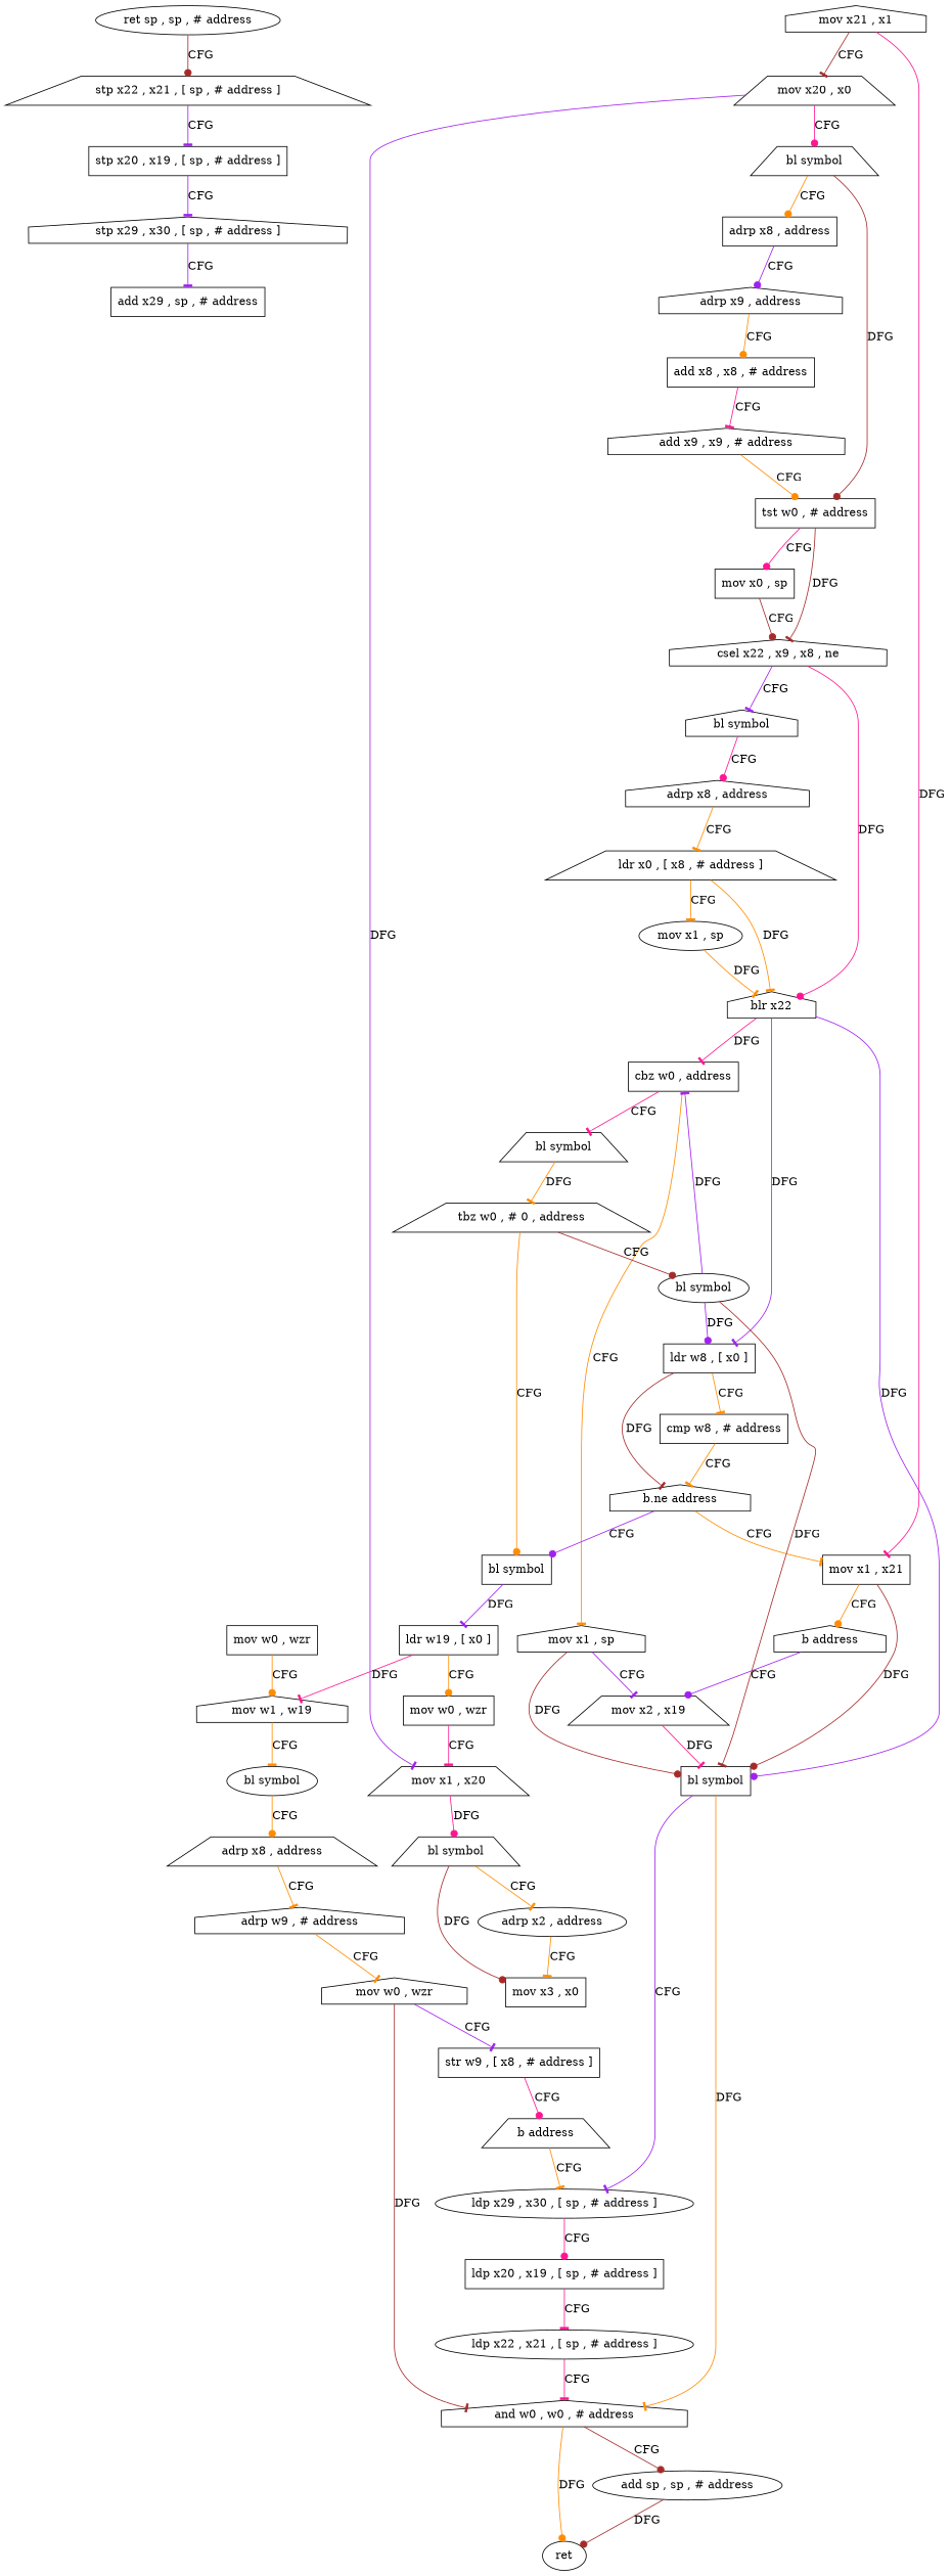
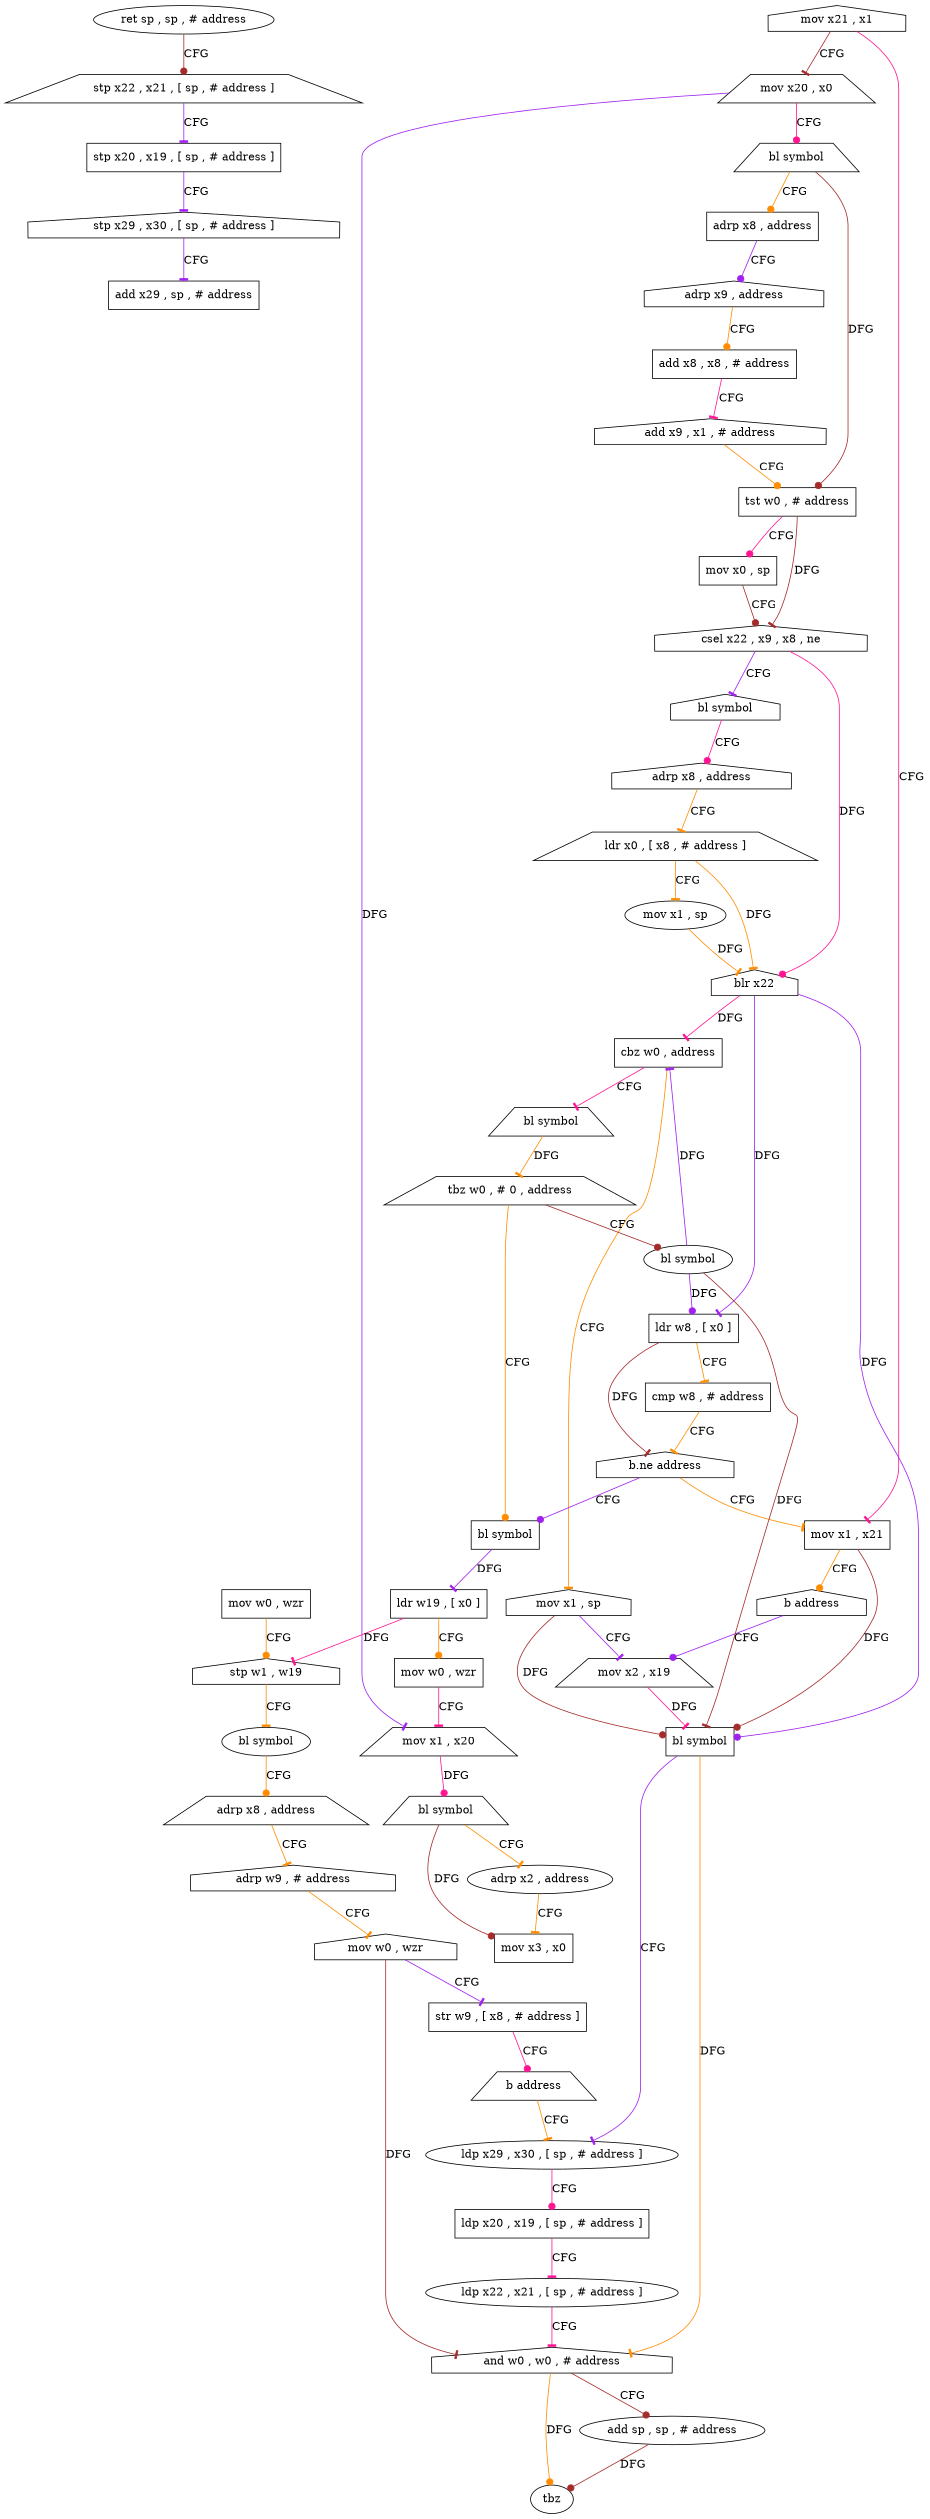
  digraph {
    node [shape=box]
    edge [arrowhead=tee color=darkorange]
    n1 [label="ret sp , sp , # address" shape=ellipse]
    n2 [label="stp x22 , x21 , [ sp , # address ]" shape=trapezium]
    n3 [label="stp x20 , x19 , [ sp , # address ]"]
    n4 [label="stp x29 , x30 , [ sp , # address ]" shape=house]
    n5 [label="add x29 , sp , # address"]
    n6 [label="mov x21 , x1" shape=house]
    n7 [label="mov x20 , x0" shape=trapezium]
    n8 [label="mov x1 , x21"]
    n9 [label="mov x2 , x19" shape=trapezium]
    n10 [label="bl symbol"]
    n11 [label="bl symbol" shape=trapezium]
    n12 [label="mov x1 , x20" shape=trapezium]
    n13 [label="b address" shape=house]
    n14 [label="adrp x8 , address"]
    n15 [label="tst w0 , # address"]
    n16 [label="bl symbol" shape=trapezium]
    n17 [label="adrp x9 , address" shape=house]
    n18 [label="mov x0 , sp"]
    n19 [label="csel x22 , x9 , x8 , ne" shape=house]
    n20 [label="add x8 , x8 , # address"]
-   n21 [label="add x9 , x9 , # address" shape=house]
+   n21 [label="add x9 , x1 , # address" shape=house]
    n22 [label="bl symbol" shape=house]
    n23 [label="blr x22" shape=house]
    n24 [label="adrp x8 , address" shape=house]
    n25 [label="cbz w0 , address"]
    n26 [label="ldr w8 , [ x0 ]"]
    n27 [label="ldr x0 , [ x8 , # address ]" shape=trapezium]
    n28 [label="mov x1 , sp" shape=ellipse]
    n29 [label="mov x1 , sp" shape=house]
    n30 [label="bl symbol" shape=trapezium]
    n31 [label="cmp w8 , # address"]
    n32 [label="b.ne address" shape=house]
    n33 [label="and w0 , w0 , # address" shape=house]
    n34 [label="ldp x29 , x30 , [ sp , # address ]" shape=ellipse]
    n35 [label="tbz w0 , # 0 , address" shape=trapezium]
    n36 [label="bl symbol"]
    n37 [label="bl symbol" shape=ellipse]
    n38 [label="ldr w19 , [ x0 ]"]
    n39 [label="mov w0 , wzr"]
-   n40 [label="mov w1 , w19" shape=house]
+   n40 [label="stp w1 , w19" shape=house]
    n41 [label="bl symbol" shape=ellipse]
    n42 [label="adrp x2 , address" shape=ellipse]
    n43 [label="mov x3 , x0"]
    n44 [label="mov w0 , wzr"]
    n45 [label="adrp x8 , address" shape=trapezium]
    n46 [label="adrp w9 , # address" shape=house]
    n47 [label="mov w0 , wzr" shape=house]
    n48 [label="str w9 , [ x8 , # address ]"]
    n49 [label="b address" shape=trapezium]
    n50 [label="add sp , sp , # address" shape=ellipse]
-   n51 [label=ret shape=ellipse]
+   n51 [label=tbz shape=ellipse]
    n52 [label="ldp x20 , x19 , [ sp , # address ]"]
    n53 [label="ldp x22 , x21 , [ sp , # address ]" shape=ellipse]
    n1 -> n2 [arrowhead=dot color=brown label=CFG]
    n2 -> n3 [color=purple label=CFG]
    n3 -> n4 [color=purple label=CFG]
    n4 -> n5 [color=purple label=CFG]
    n6 -> n7 [color=brown label=CFG]
-   n6 -> n8 [color=deeppink label=DFG]
+   n6 -> n8 [color=deeppink label=CFG]
    n7 -> n11 [arrowhead=dot color=deeppink label=CFG]
    n7 -> n12 [color=purple label=DFG]
    n8 -> n10 [arrowhead=dot color=brown label=DFG]
    n8 -> n13 [arrowhead=dot label=CFG]
    n9 -> n10 [color=deeppink label=DFG]
    n10 -> n33 [label=DFG]
    n10 -> n34 [color=purple label=CFG]
    n11 -> n14 [arrowhead=dot label=CFG]
    n11 -> n15 [arrowhead=dot color=brown label=DFG]
    n12 -> n16 [arrowhead=dot color=deeppink label=DFG]
    n13 -> n9 [arrowhead=dot color=purple label=CFG]
    n14 -> n17 [arrowhead=dot color=purple label=CFG]
    n15 -> n18 [arrowhead=dot color=deeppink label=CFG]
    n15 -> n19 [color=brown label=DFG]
    n16 -> n42 [label=CFG]
    n16 -> n43 [arrowhead=dot color=brown label=DFG]
    n17 -> n20 [arrowhead=dot label=CFG]
    n18 -> n19 [arrowhead=dot color=brown label=CFG]
    n19 -> n22 [color=purple label=CFG]
    n19 -> n23 [arrowhead=dot color=deeppink label=DFG]
    n20 -> n21 [color=deeppink label=CFG]
    n21 -> n15 [arrowhead=dot label=CFG]
    n22 -> n24 [arrowhead=dot color=deeppink label=CFG]
    n23 -> n10 [arrowhead=dot color=purple label=DFG]
    n23 -> n25 [color=deeppink label=DFG]
    n23 -> n26 [color=purple label=DFG]
    n24 -> n27 [label=CFG]
    n25 -> n29 [label=CFG]
    n25 -> n30 [color=deeppink label=CFG]
    n26 -> n31 [label=CFG]
    n26 -> n32 [color=brown label=DFG]
    n27 -> n23 [label=DFG]
    n27 -> n28 [label=CFG]
    n28 -> n23 [label=DFG]
    n29 -> n9 [color=purple label=CFG]
    n29 -> n10 [arrowhead=dot color=brown label=DFG]
    n30 -> n35 [label=DFG]
    n31 -> n32 [label=CFG]
    n32 -> n8 [label=CFG]
    n32 -> n36 [arrowhead=dot color=purple label=CFG]
    n33 -> n50 [arrowhead=dot color=brown label=CFG]
    n33 -> n51 [arrowhead=dot label=DFG]
    n34 -> n52 [arrowhead=dot color=deeppink label=CFG]
    n35 -> n36 [arrowhead=dot label=CFG]
    n35 -> n37 [arrowhead=dot color=brown label=CFG]
    n36 -> n38 [color=purple label=DFG]
    n37 -> n10 [color=brown label=DFG]
    n37 -> n25 [color=purple label=DFG]
    n37 -> n26 [arrowhead=dot color=purple label=DFG]
    n38 -> n39 [arrowhead=dot label=CFG]
    n38 -> n40 [color=deeppink label=DFG]
    n39 -> n12 [color=deeppink label=CFG]
    n40 -> n41 [label=CFG]
    n41 -> n45 [arrowhead=dot label=CFG]
    n42 -> n43 [label=CFG]
    n44 -> n40 [arrowhead=dot label=CFG]
    n45 -> n46 [label=CFG]
    n46 -> n47 [label=CFG]
    n47 -> n33 [color=brown label=DFG]
    n47 -> n48 [color=purple label=CFG]
    n48 -> n49 [arrowhead=dot color=deeppink label=CFG]
    n49 -> n34 [label=CFG]
    n50 -> n51 [arrowhead=dot color=brown label=DFG]
    n52 -> n53 [color=deeppink label=CFG]
    n53 -> n33 [color=deeppink label=CFG]
  }
